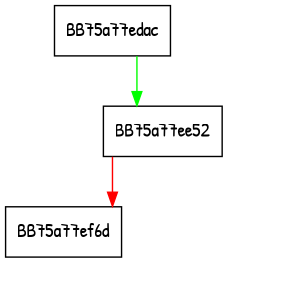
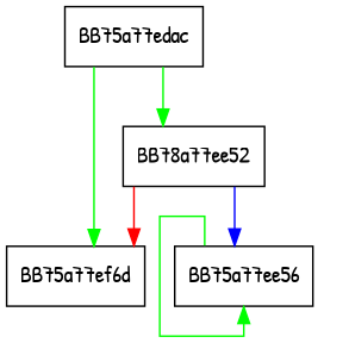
  digraph {
    fontname="Patrick Hand"
    splines=ortho
    node [fontname="Patrick Hand" shape=box]
    edge [color=green fontname="Patrick Hand"]
    BB75a77edac
    BB75a77ef6d
-   BB75a77ee52
+   BB75a77ee52 [label=BB78a77ee52]
+   BB75a77ee56
+   BB75a77edac -> BB75a77ef6d
    BB75a77edac -> BB75a77ee52
    BB75a77ee52 -> BB75a77ef6d [color=red]
+   BB75a77ee52 -> BB75a77ee56 [color=blue]
+   BB75a77ee56 -> BB75a77ee56
  }
